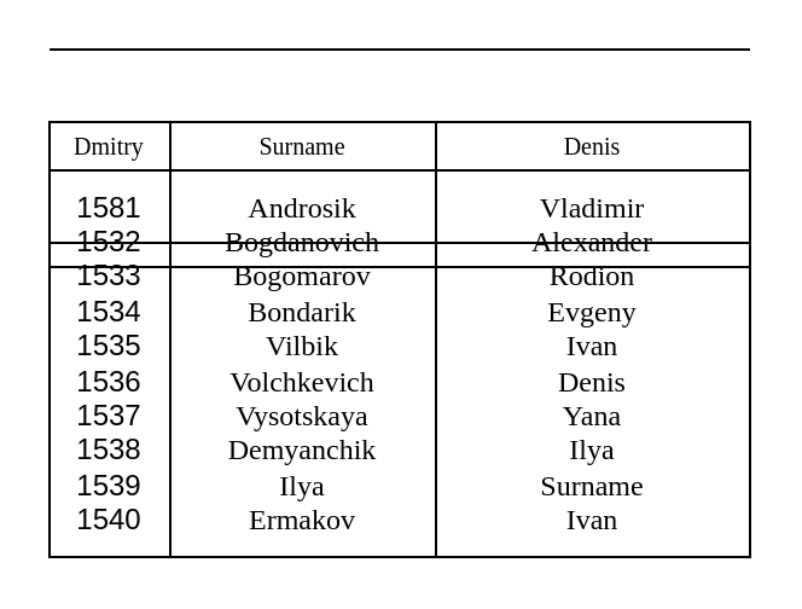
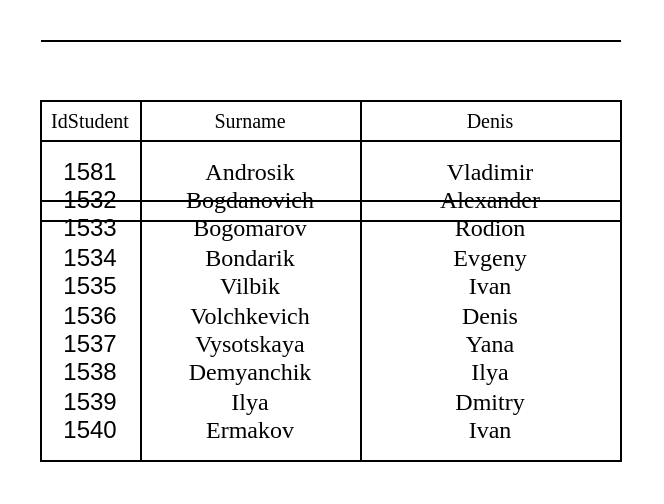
  <mxCell id="0" />
  <mxCell id="1" parent="0" />
  <mxCell id="2" value="" style="rounded=0;whiteSpace=wrap;html=1;" vertex="1" parent="1"><mxGeometry x="20" y="50" width="290" height="180" as="geometry" /></mxCell>
  <mxCell id="3" value="" style="endArrow=none;html=1;rounded=0;exitX=0.146;exitY=1.001;exitDx=0;exitDy=0;exitPerimeter=0;entryX=0.146;entryY=0.001;entryDx=0;entryDy=0;entryPerimeter=0;" edge="1" parent="1"><mxGeometry width="50" height="50" relative="1" as="geometry"><mxPoint x="70" y="230" as="sourcePoint" /><mxPoint x="70" y="50" as="targetPoint" /></mxGeometry></mxCell>
  <mxCell id="4" value="" style="endArrow=none;html=1;rounded=0;exitX=0.146;exitY=1.001;exitDx=0;exitDy=0;exitPerimeter=0;entryX=0.146;entryY=0.001;entryDx=0;entryDy=0;entryPerimeter=0;" edge="1" parent="1"><mxGeometry width="50" height="50" relative="1" as="geometry"><mxPoint x="180" y="230" as="sourcePoint" /><mxPoint x="180" y="50" as="targetPoint" /></mxGeometry></mxCell>
- <mxCell id="5" value="&lt;span style=&quot;line-height: 107%; font-family: &amp;quot;Times New Roman&amp;quot;, serif;&quot; lang=&quot;EN-US&quot;&gt;&lt;font style=&quot;font-size: 10px;&quot;&gt;Dmitry&lt;/font&gt;&lt;/span&gt;" style="text;html=1;align=center;verticalAlign=middle;whiteSpace=wrap;rounded=0;" vertex="1" parent="1"><mxGeometry x="20" y="50" width="50" height="20" as="geometry" /></mxCell>
+ <mxCell id="5" value="&lt;span style=&quot;line-height: 107%; font-family: &amp;quot;Times New Roman&amp;quot;, serif;&quot; lang=&quot;EN-US&quot;&gt;&lt;font style=&quot;font-size: 10px;&quot;&gt;IdStudent&lt;/font&gt;&lt;/span&gt;" style="text;html=1;align=center;verticalAlign=middle;whiteSpace=wrap;rounded=0;" vertex="1" parent="1"><mxGeometry x="20" y="50" width="50" height="20" as="geometry" /></mxCell>
  <mxCell id="6" value="&lt;span style=&quot;line-height: 107%; font-family: &amp;quot;Times New Roman&amp;quot;, serif;&quot; lang=&quot;EN-US&quot;&gt;&lt;font style=&quot;font-size: 10px;&quot;&gt;Surname&lt;/font&gt;&lt;/span&gt;" style="text;html=1;align=center;verticalAlign=middle;whiteSpace=wrap;rounded=0;" vertex="1" parent="1"><mxGeometry x="70" y="50" width="110" height="20" as="geometry" /></mxCell>
  <mxCell id="7" value="" style="endArrow=none;html=1;entryX=1;entryY=1;entryDx=0;entryDy=0;" edge="1" parent="1"><mxGeometry width="50" height="50" relative="1" as="geometry"><mxPoint x="20" y="70" as="sourcePoint" /><mxPoint x="310" y="70" as="targetPoint" /></mxGeometry></mxCell>
  <mxCell id="8" value="1581&lt;div&gt;1532&lt;/div&gt;&lt;div&gt;1533&lt;/div&gt;&lt;div&gt;1534&lt;/div&gt;&lt;div&gt;1535&lt;/div&gt;&lt;div&gt;1536&lt;/div&gt;&lt;div&gt;1537&lt;/div&gt;&lt;div&gt;1538&lt;/div&gt;&lt;div&gt;1539&lt;/div&gt;&lt;div&gt;1540&lt;/div&gt;" style="text;html=1;align=center;verticalAlign=middle;whiteSpace=wrap;rounded=0;" vertex="1" parent="1"><mxGeometry x="20" y="70" width="50" height="160" as="geometry" /></mxCell>
  <mxCell id="9" value="&lt;span style=&quot;line-height: 107%; font-family: &amp;quot;Times New Roman&amp;quot;, serif;&quot; lang=&quot;EN-US&quot;&gt;&lt;font style=&quot;font-size: 12px;&quot;&gt;Androsik&lt;/font&gt;&lt;/span&gt;&lt;div&gt;&lt;span style=&quot;line-height: 107%; font-family: &amp;quot;Times New Roman&amp;quot;, serif;&quot; lang=&quot;EN-US&quot;&gt;&lt;span style=&quot;line-height: 107%;&quot; lang=&quot;EN-US&quot;&gt;&lt;font style=&quot;font-size: 12px;&quot;&gt;Bogdanovich&lt;/font&gt;&lt;/span&gt;&lt;/span&gt;&lt;/div&gt;&lt;div&gt;&lt;span style=&quot;line-height: 107%; font-family: &amp;quot;Times New Roman&amp;quot;, serif;&quot; lang=&quot;EN-US&quot;&gt;&lt;span style=&quot;line-height: 107%;&quot; lang=&quot;EN-US&quot;&gt;&lt;span style=&quot;line-height: 107%;&quot; lang=&quot;EN-US&quot;&gt;&lt;font style=&quot;font-size: 12px;&quot;&gt;Bogomarov&lt;/font&gt;&lt;/span&gt;&lt;/span&gt;&lt;/span&gt;&lt;/div&gt;&lt;div&gt;&lt;span style=&quot;line-height: 107%; font-family: &amp;quot;Times New Roman&amp;quot;, serif;&quot; lang=&quot;EN-US&quot;&gt;&lt;span style=&quot;line-height: 107%;&quot; lang=&quot;EN-US&quot;&gt;&lt;span style=&quot;line-height: 107%;&quot; lang=&quot;EN-US&quot;&gt;&lt;span style=&quot;line-height: 107%;&quot; lang=&quot;EN-US&quot;&gt;&lt;font style=&quot;font-size: 12px;&quot;&gt;Bondarik&lt;/font&gt;&lt;/span&gt;&lt;/span&gt;&lt;/span&gt;&lt;/span&gt;&lt;/div&gt;&lt;div&gt;&lt;span style=&quot;line-height: 107%; font-family: &amp;quot;Times New Roman&amp;quot;, serif;&quot; lang=&quot;EN-US&quot;&gt;&lt;span style=&quot;line-height: 107%;&quot; lang=&quot;EN-US&quot;&gt;&lt;span style=&quot;line-height: 107%;&quot; lang=&quot;EN-US&quot;&gt;&lt;span style=&quot;line-height: 107%;&quot; lang=&quot;EN-US&quot;&gt;&lt;span style=&quot;line-height: 107%;&quot; lang=&quot;EN-US&quot;&gt;&lt;font style=&quot;font-size: 12px;&quot;&gt;Vilbik&lt;/font&gt;&lt;/span&gt;&lt;/span&gt;&lt;/span&gt;&lt;/span&gt;&lt;/span&gt;&lt;/div&gt;&lt;div&gt;&lt;span style=&quot;line-height: 107%; font-family: &amp;quot;Times New Roman&amp;quot;, serif;&quot; lang=&quot;EN-US&quot;&gt;&lt;span style=&quot;line-height: 107%;&quot; lang=&quot;EN-US&quot;&gt;&lt;span style=&quot;line-height: 107%;&quot; lang=&quot;EN-US&quot;&gt;&lt;span style=&quot;line-height: 107%;&quot; lang=&quot;EN-US&quot;&gt;&lt;span style=&quot;line-height: 107%;&quot; lang=&quot;EN-US&quot;&gt;&lt;span style=&quot;line-height: 107%;&quot; lang=&quot;EN-US&quot;&gt;&lt;font style=&quot;font-size: 12px;&quot;&gt;Volchkevich&lt;/font&gt;&lt;/span&gt;&lt;/span&gt;&lt;/span&gt;&lt;/span&gt;&lt;/span&gt;&lt;/span&gt;&lt;/div&gt;&lt;div&gt;&lt;span style=&quot;line-height: 107%; font-family: &amp;quot;Times New Roman&amp;quot;, serif;&quot; lang=&quot;EN-US&quot;&gt;&lt;span style=&quot;line-height: 107%;&quot; lang=&quot;EN-US&quot;&gt;&lt;span style=&quot;line-height: 107%;&quot; lang=&quot;EN-US&quot;&gt;&lt;span style=&quot;line-height: 107%;&quot; lang=&quot;EN-US&quot;&gt;&lt;span style=&quot;line-height: 107%;&quot; lang=&quot;EN-US&quot;&gt;&lt;span style=&quot;line-height: 107%;&quot; lang=&quot;EN-US&quot;&gt;&lt;span style=&quot;line-height: 107%;&quot; lang=&quot;EN-US&quot;&gt;&lt;font style=&quot;font-size: 12px;&quot;&gt;Vysotskaya&lt;/font&gt;&lt;/span&gt;&lt;/span&gt;&lt;/span&gt;&lt;/span&gt;&lt;/span&gt;&lt;/span&gt;&lt;/span&gt;&lt;/div&gt;&lt;div&gt;&lt;span style=&quot;line-height: 107%; font-family: &amp;quot;Times New Roman&amp;quot;, serif;&quot; lang=&quot;EN-US&quot;&gt;&lt;span style=&quot;line-height: 107%;&quot; lang=&quot;EN-US&quot;&gt;&lt;span style=&quot;line-height: 107%;&quot; lang=&quot;EN-US&quot;&gt;&lt;span style=&quot;line-height: 107%;&quot; lang=&quot;EN-US&quot;&gt;&lt;span style=&quot;line-height: 107%;&quot; lang=&quot;EN-US&quot;&gt;&lt;span style=&quot;line-height: 107%;&quot; lang=&quot;EN-US&quot;&gt;&lt;span style=&quot;line-height: 107%;&quot; lang=&quot;EN-US&quot;&gt;&lt;span style=&quot;line-height: 107%;&quot; lang=&quot;EN-US&quot;&gt;&lt;font style=&quot;font-size: 12px;&quot;&gt;Demyanchik&lt;/font&gt;&lt;/span&gt;&lt;/span&gt;&lt;/span&gt;&lt;/span&gt;&lt;/span&gt;&lt;/span&gt;&lt;/span&gt;&lt;/span&gt;&lt;/div&gt;&lt;div&gt;&lt;span style=&quot;line-height: 107%; font-family: &amp;quot;Times New Roman&amp;quot;, serif;&quot; lang=&quot;EN-US&quot;&gt;&lt;span style=&quot;line-height: 107%;&quot; lang=&quot;EN-US&quot;&gt;&lt;span style=&quot;line-height: 107%;&quot; lang=&quot;EN-US&quot;&gt;&lt;span style=&quot;line-height: 107%;&quot; lang=&quot;EN-US&quot;&gt;&lt;span style=&quot;line-height: 107%;&quot; lang=&quot;EN-US&quot;&gt;&lt;span style=&quot;line-height: 107%;&quot; lang=&quot;EN-US&quot;&gt;&lt;span style=&quot;line-height: 107%;&quot; lang=&quot;EN-US&quot;&gt;&lt;span style=&quot;line-height: 107%;&quot; lang=&quot;EN-US&quot;&gt;&lt;span style=&quot;line-height: 107%;&quot; lang=&quot;EN-US&quot;&gt;&lt;font style=&quot;font-size: 12px;&quot;&gt;Ilya&lt;/font&gt;&lt;/span&gt;&lt;/span&gt;&lt;/span&gt;&lt;/span&gt;&lt;/span&gt;&lt;/span&gt;&lt;/span&gt;&lt;/span&gt;&lt;/span&gt;&lt;/div&gt;&lt;div&gt;&lt;span style=&quot;line-height: 107%; font-family: &amp;quot;Times New Roman&amp;quot;, serif;&quot; lang=&quot;EN-US&quot;&gt;&lt;span style=&quot;line-height: 107%;&quot; lang=&quot;EN-US&quot;&gt;&lt;span style=&quot;line-height: 107%;&quot; lang=&quot;EN-US&quot;&gt;&lt;span style=&quot;line-height: 107%;&quot; lang=&quot;EN-US&quot;&gt;&lt;span style=&quot;line-height: 107%;&quot; lang=&quot;EN-US&quot;&gt;&lt;span style=&quot;line-height: 107%;&quot; lang=&quot;EN-US&quot;&gt;&lt;span style=&quot;line-height: 107%;&quot; lang=&quot;EN-US&quot;&gt;&lt;span style=&quot;line-height: 107%;&quot; lang=&quot;EN-US&quot;&gt;&lt;span style=&quot;line-height: 107%;&quot; lang=&quot;EN-US&quot;&gt;&lt;span style=&quot;line-height: 107%;&quot; lang=&quot;EN-US&quot;&gt;&lt;font style=&quot;font-size: 12px;&quot;&gt;Ermakov&lt;/font&gt;&lt;/span&gt;&lt;/span&gt;&lt;/span&gt;&lt;/span&gt;&lt;/span&gt;&lt;/span&gt;&lt;/span&gt;&lt;/span&gt;&lt;/span&gt;&lt;/span&gt;&lt;/div&gt;" style="text;html=1;align=center;verticalAlign=middle;whiteSpace=wrap;rounded=0;" vertex="1" parent="1"><mxGeometry x="70" y="70" width="110" height="160" as="geometry" /></mxCell>
- <mxCell id="10" value="&lt;font style=&quot;font-size: 12px;&quot;&gt;&lt;span style=&quot;line-height: 107%; font-family: &amp;quot;Times New Roman&amp;quot;, serif;&quot; lang=&quot;EN-US&quot;&gt;Vladimir&lt;/span&gt;&lt;br&gt;&lt;/font&gt;&lt;div&gt;&lt;span style=&quot;line-height: 107%; font-family: &amp;quot;Times New Roman&amp;quot;, serif;&quot; lang=&quot;EN-US&quot;&gt;&lt;font style=&quot;font-size: 12px;&quot;&gt;Alexander&lt;/font&gt;&lt;/span&gt;&lt;/div&gt;&lt;div&gt;&lt;span style=&quot;line-height: 107%; font-family: &amp;quot;Times New Roman&amp;quot;, serif;&quot; lang=&quot;EN-US&quot;&gt;&lt;font style=&quot;font-size: 12px;&quot;&gt;Rodion&lt;/font&gt;&lt;/span&gt;&lt;/div&gt;&lt;div&gt;&lt;span style=&quot;line-height: 107%; font-family: &amp;quot;Times New Roman&amp;quot;, serif;&quot; lang=&quot;EN-US&quot;&gt;&lt;font style=&quot;font-size: 12px;&quot;&gt;Evgeny&lt;/font&gt;&lt;/span&gt;&lt;/div&gt;&lt;div&gt;&lt;span style=&quot;line-height: 107%; font-family: &amp;quot;Times New Roman&amp;quot;, serif;&quot; lang=&quot;EN-US&quot;&gt;&lt;font style=&quot;font-size: 12px;&quot;&gt;Ivan&lt;/font&gt;&lt;/span&gt;&lt;/div&gt;&lt;div&gt;&lt;span style=&quot;line-height: 107%; font-family: &amp;quot;Times New Roman&amp;quot;, serif;&quot; lang=&quot;EN-US&quot;&gt;&lt;font style=&quot;font-size: 12px;&quot;&gt;Denis&lt;/font&gt;&lt;/span&gt;&lt;/div&gt;&lt;div&gt;&lt;span style=&quot;line-height: 107%; font-family: &amp;quot;Times New Roman&amp;quot;, serif;&quot; lang=&quot;EN-US&quot;&gt;&lt;font style=&quot;font-size: 12px;&quot;&gt;Yana&lt;/font&gt;&lt;/span&gt;&lt;/div&gt;&lt;div&gt;&lt;span style=&quot;line-height: 107%; font-family: &amp;quot;Times New Roman&amp;quot;, serif;&quot; lang=&quot;EN-US&quot;&gt;&lt;font style=&quot;font-size: 12px;&quot;&gt;Ilya&lt;/font&gt;&lt;/span&gt;&lt;/div&gt;&lt;div&gt;&lt;span style=&quot;line-height: 107%; font-family: &amp;quot;Times New Roman&amp;quot;, serif;&quot; lang=&quot;EN-US&quot;&gt;&lt;font style=&quot;font-size: 12px;&quot;&gt;Surname&lt;/font&gt;&lt;/span&gt;&lt;/div&gt;&lt;div&gt;&lt;span style=&quot;line-height: 107%; font-family: &amp;quot;Times New Roman&amp;quot;, serif;&quot; lang=&quot;EN-US&quot;&gt;&lt;font style=&quot;font-size: 12px;&quot;&gt;Ivan&lt;/font&gt;&lt;/span&gt;&lt;/div&gt;" style="text;html=1;align=center;verticalAlign=middle;whiteSpace=wrap;rounded=0;" vertex="1" parent="1"><mxGeometry x="180" y="70" width="130" height="160" as="geometry" /></mxCell>
+ <mxCell id="10" value="&lt;font style=&quot;font-size: 12px;&quot;&gt;&lt;span style=&quot;line-height: 107%; font-family: &amp;quot;Times New Roman&amp;quot;, serif;&quot; lang=&quot;EN-US&quot;&gt;Vladimir&lt;/span&gt;&lt;br&gt;&lt;/font&gt;&lt;div&gt;&lt;span style=&quot;line-height: 107%; font-family: &amp;quot;Times New Roman&amp;quot;, serif;&quot; lang=&quot;EN-US&quot;&gt;&lt;font style=&quot;font-size: 12px;&quot;&gt;Alexander&lt;/font&gt;&lt;/span&gt;&lt;/div&gt;&lt;div&gt;&lt;span style=&quot;line-height: 107%; font-family: &amp;quot;Times New Roman&amp;quot;, serif;&quot; lang=&quot;EN-US&quot;&gt;&lt;font style=&quot;font-size: 12px;&quot;&gt;Rodion&lt;/font&gt;&lt;/span&gt;&lt;/div&gt;&lt;div&gt;&lt;span style=&quot;line-height: 107%; font-family: &amp;quot;Times New Roman&amp;quot;, serif;&quot; lang=&quot;EN-US&quot;&gt;&lt;font style=&quot;font-size: 12px;&quot;&gt;Evgeny&lt;/font&gt;&lt;/span&gt;&lt;/div&gt;&lt;div&gt;&lt;span style=&quot;line-height: 107%; font-family: &amp;quot;Times New Roman&amp;quot;, serif;&quot; lang=&quot;EN-US&quot;&gt;&lt;font style=&quot;font-size: 12px;&quot;&gt;Ivan&lt;/font&gt;&lt;/span&gt;&lt;/div&gt;&lt;div&gt;&lt;span style=&quot;line-height: 107%; font-family: &amp;quot;Times New Roman&amp;quot;, serif;&quot; lang=&quot;EN-US&quot;&gt;&lt;font style=&quot;font-size: 12px;&quot;&gt;Denis&lt;/font&gt;&lt;/span&gt;&lt;/div&gt;&lt;div&gt;&lt;span style=&quot;line-height: 107%; font-family: &amp;quot;Times New Roman&amp;quot;, serif;&quot; lang=&quot;EN-US&quot;&gt;&lt;font style=&quot;font-size: 12px;&quot;&gt;Yana&lt;/font&gt;&lt;/span&gt;&lt;/div&gt;&lt;div&gt;&lt;span style=&quot;line-height: 107%; font-family: &amp;quot;Times New Roman&amp;quot;, serif;&quot; lang=&quot;EN-US&quot;&gt;&lt;font style=&quot;font-size: 12px;&quot;&gt;Ilya&lt;/font&gt;&lt;/span&gt;&lt;/div&gt;&lt;div&gt;&lt;span style=&quot;line-height: 107%; font-family: &amp;quot;Times New Roman&amp;quot;, serif;&quot; lang=&quot;EN-US&quot;&gt;&lt;font style=&quot;font-size: 12px;&quot;&gt;Dmitry&lt;/font&gt;&lt;/span&gt;&lt;/div&gt;&lt;div&gt;&lt;span style=&quot;line-height: 107%; font-family: &amp;quot;Times New Roman&amp;quot;, serif;&quot; lang=&quot;EN-US&quot;&gt;&lt;font style=&quot;font-size: 12px;&quot;&gt;Ivan&lt;/font&gt;&lt;/span&gt;&lt;/div&gt;" style="text;html=1;align=center;verticalAlign=middle;whiteSpace=wrap;rounded=0;" vertex="1" parent="1"><mxGeometry x="180" y="70" width="130" height="160" as="geometry" /></mxCell>
  <mxCell id="11" value="&lt;span style=&quot;line-height: 107%; font-family: &amp;quot;Times New Roman&amp;quot;, serif;&quot; lang=&quot;EN-US&quot;&gt;&lt;font style=&quot;font-size: 10px;&quot;&gt;Denis&lt;/font&gt;&lt;/span&gt;" style="text;html=1;align=center;verticalAlign=middle;whiteSpace=wrap;rounded=0;" vertex="1" parent="1"><mxGeometry x="180" y="50" width="130" height="20" as="geometry" /></mxCell>
  <mxCell id="12" value="" style="endArrow=none;html=1;entryX=1;entryY=1;entryDx=0;entryDy=0;" edge="1" parent="1"><mxGeometry width="50" height="50" relative="1" as="geometry"><mxPoint x="20" y="20" as="sourcePoint" /><mxPoint x="310" y="20" as="targetPoint" /></mxGeometry></mxCell>
  <mxCell id="13" value="" style="endArrow=none;html=1;entryX=1;entryY=1;entryDx=0;entryDy=0;" edge="1" parent="1"><mxGeometry width="50" height="50" relative="1" as="geometry"><mxPoint x="20" y="110" as="sourcePoint" /><mxPoint x="310" y="110" as="targetPoint" /></mxGeometry></mxCell>
  <mxCell id="14" value="" style="endArrow=none;html=1;entryX=1;entryY=1;entryDx=0;entryDy=0;" edge="1" parent="1"><mxGeometry width="50" height="50" relative="1" as="geometry"><mxPoint x="20" y="100" as="sourcePoint" /><mxPoint x="310" y="100" as="targetPoint" /></mxGeometry></mxCell>
